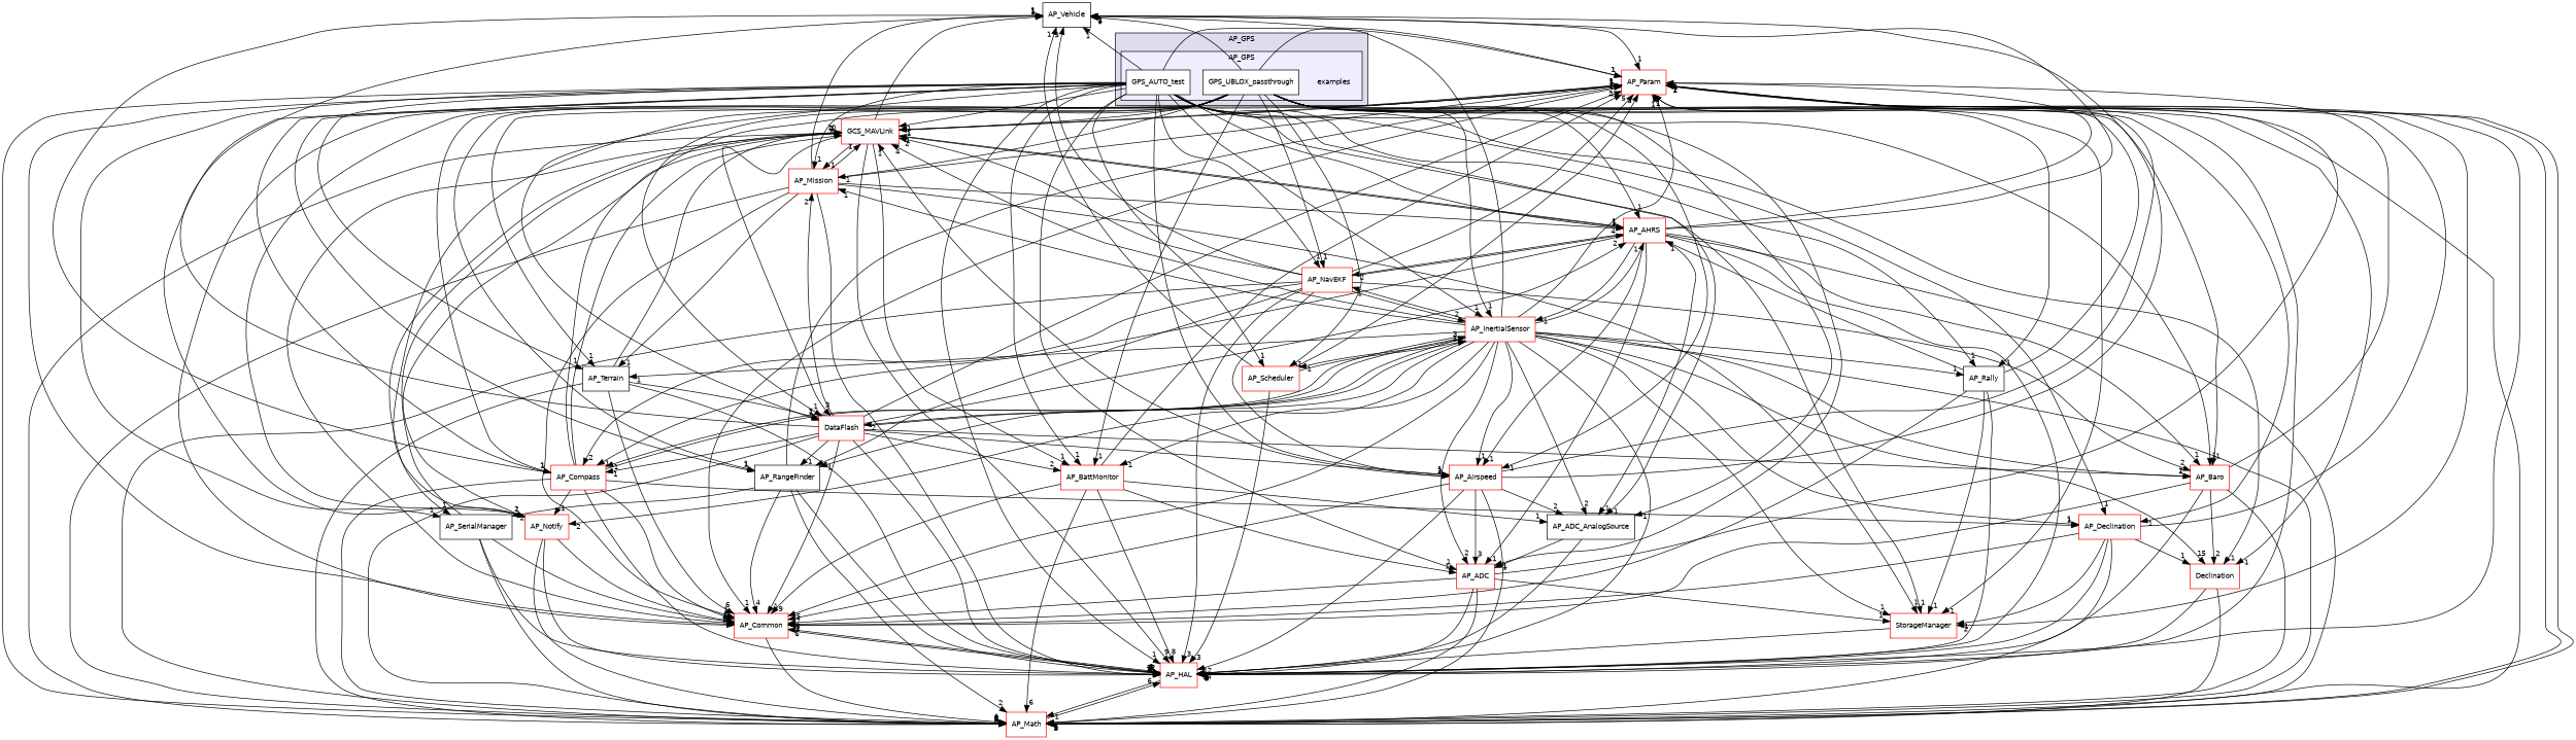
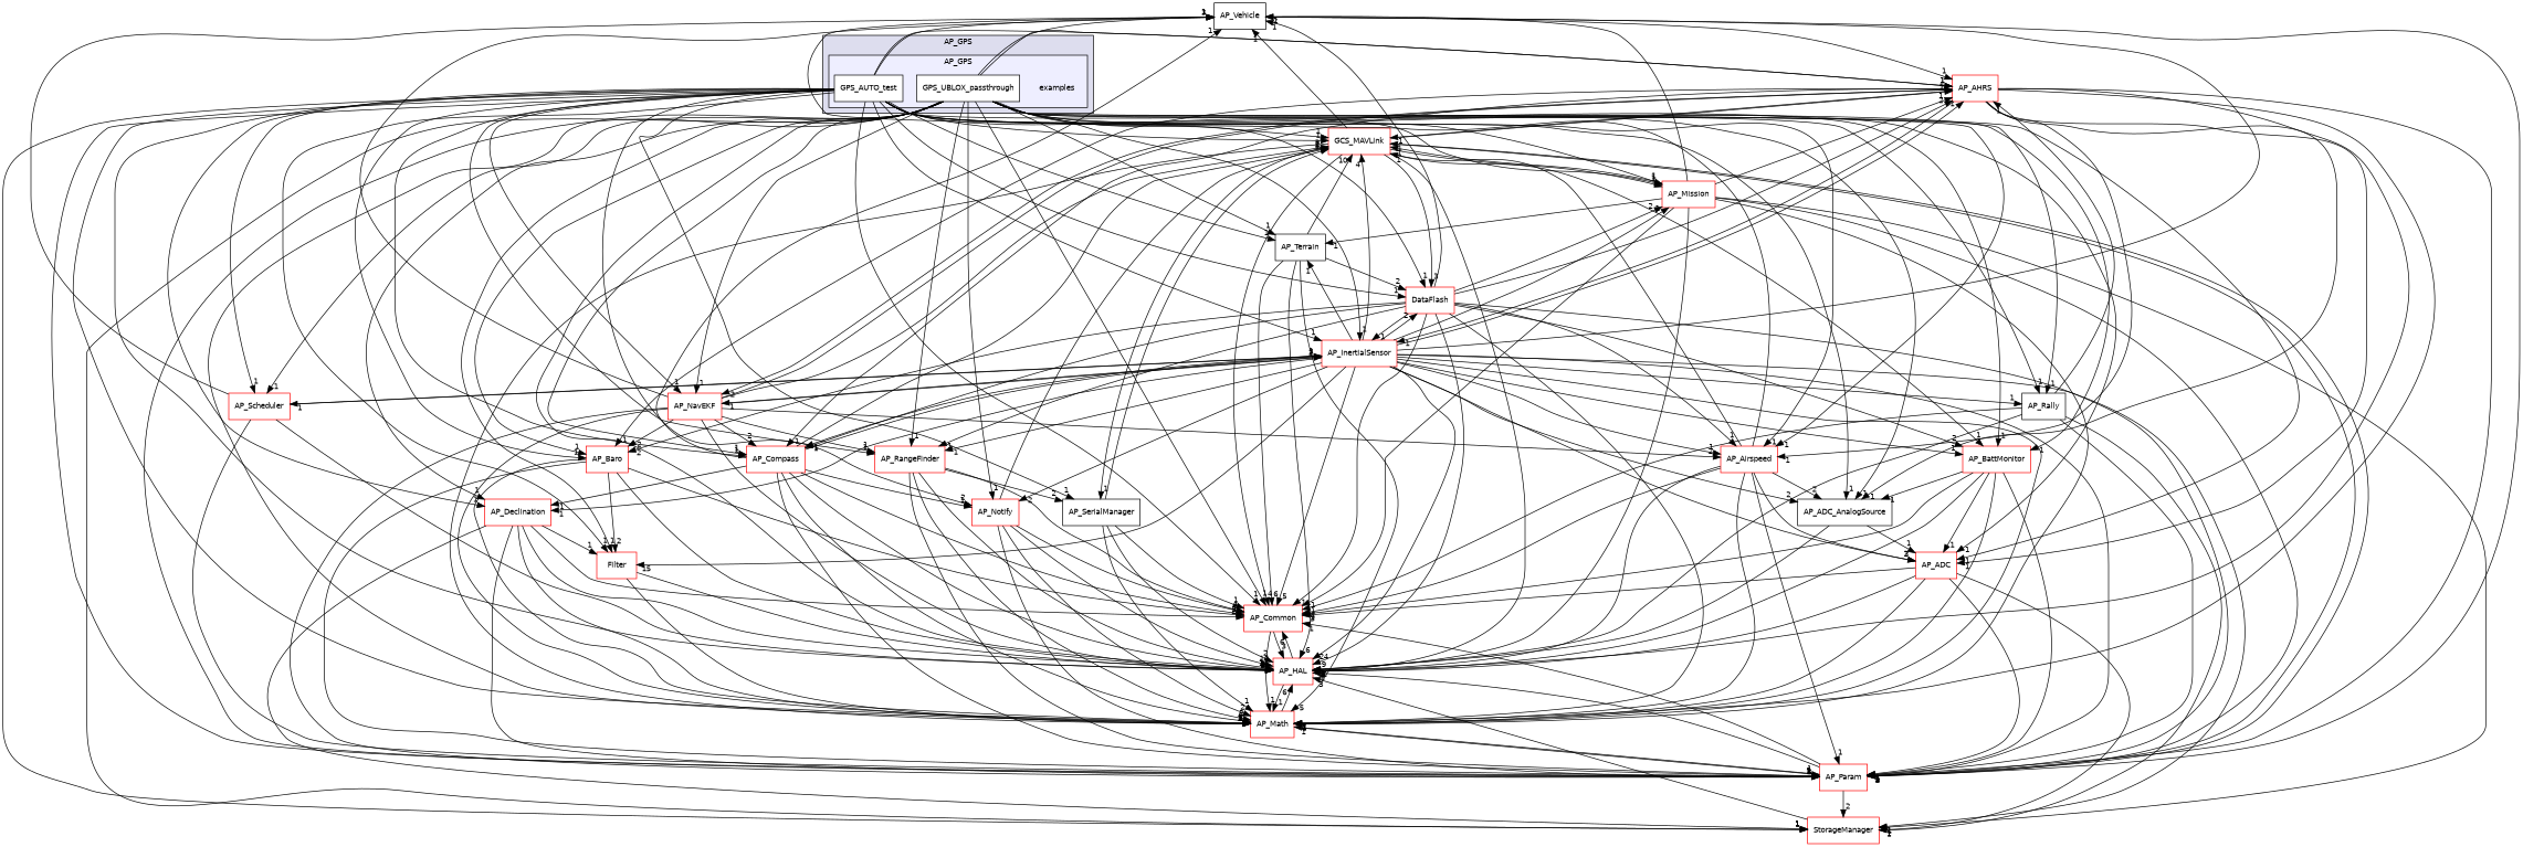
  digraph {
    compound=true
    node [fontname=Helvetica fontsize=10 shape=box color=red fillcolor=white style=filled]
    edge [headlabel=1 labeldistance=1.5 labelfontname=Helvetica labelfontsize=10]
    n1 [label=examples shape=plaintext color="" fillcolor="" style=""]
    n2 [color=black label=GPS_AUTO_test]
    n3 [color=black label=GPS_UBLOX_passthrough]
    n4 [label=AP_Vehicle color="" fillcolor="" style=""]
    n5 [label=AP_AHRS]
-   n6 [label=Declination]
+   n6 [label=Filter]
    n7 [label=GCS_MAVLink]
    n8 [label=AP_Notify]
    n9 [label=AP_HAL]
    n10 [label=AP_Rally color="" fillcolor="" style=""]
    n11 [label=AP_Param]
    n12 [label=AP_InertialSensor]
    n13 [label=AP_SerialManager color="" fillcolor="" style=""]
    n14 [label=AP_Compass]
    n15 [label=StorageManager]
    n16 [label=AP_ADC]
    n17 [label=AP_Airspeed]
-   n18 [color=black label=AP_RangeFinder]
+   n18 [label=AP_RangeFinder]
    n19 [label=AP_Math]
    n20 [label=AP_Baro]
    n21 [label=AP_Terrain color="" fillcolor="" style=""]
    n22 [label=AP_BattMonitor]
    n23 [label=AP_Declination]
    n24 [label=AP_Scheduler]
    n25 [label=AP_ADC_AnalogSource color="" fillcolor="" style=""]
    n26 [label=AP_Common]
    n27 [label=DataFlash]
    n28 [label=AP_NavEKF]
    n29 [label=AP_Mission]
    subgraph cluster_1 {
      bgcolor="#ddddee"
      fontname=Helvetica
      fontsize=10
      label=AP_GPS
      pencolor=black
      subgraph cluster_2 {
        bgcolor="#eeeeff"
        fontname=Helvetica
        fontsize=10
        label=AP_GPS
        pencolor=black
        n1
        n2
        n3
      }
    }
    n2 -> n4
    n2 -> n5
    n2 -> n6
    n2 -> n7
    n2 -> n8 [headlabel=2]
    n2 -> n9
    n2 -> n10
    n2 -> n11
    n2 -> n12
    n2 -> n13
    n2 -> n14
    n2 -> n15
    n2 -> n16
    n2 -> n17
    n2 -> n18
    n2 -> n19
    n2 -> n20
    n2 -> n21
    n2 -> n22
    n2 -> n23
    n2 -> n24
    n2 -> n25
    n2 -> n26
    n2 -> n27
    n2 -> n28
    n2 -> n29
    n3 -> n4
    n3 -> n5
    n3 -> n6
    n3 -> n7
    n3 -> n8
    n3 -> n9
    n3 -> n10
    n3 -> n11
    n3 -> n12
    n3 -> n14
    n3 -> n15
    n3 -> n16
    n3 -> n17
    n3 -> n18
    n3 -> n19
    n3 -> n20
    n3 -> n21
    n3 -> n22
    n3 -> n23
    n3 -> n24
    n3 -> n25
    n3 -> n26
    n3 -> n27
    n3 -> n28
    n3 -> n29
    n4 -> n11
-   n5 -> n4
+   n4 -> n5
    n5 -> n7
    n5 -> n9 [headlabel=5]
    n5 -> n11
    n5 -> n12
    n5 -> n14
    n5 -> n16
    n5 -> n17
    n5 -> n19
    n5 -> n20
    n5 -> n25
    n5 -> n28 [headlabel=2]
    n6 -> n9 [headlabel=5]
    n6 -> n19 [headlabel=3]
    n7 -> n4
    n7 -> n5
    n7 -> n9 [headlabel=9]
    n7 -> n11
    n7 -> n13
    n7 -> n19
    n7 -> n22
    n7 -> n26 [headlabel=4]
    n7 -> n27 [headlabel=3]
    n7 -> n29
    n8 -> n7 [headlabel=2]
    n8 -> n9 [headlabel=16]
    n8 -> n11
    n8 -> n19 [headlabel=2]
    n8 -> n26 [headlabel=4]
    n9 -> n19
    n9 -> n26 [headlabel=6]
    n10 -> n5
    n10 -> n9
    n10 -> n11
    n10 -> n15
    n10 -> n26
    n11 -> n7
    n11 -> n9 [headlabel=2]
    n11 -> n15 [headlabel=2]
    n11 -> n19
    n11 -> n26
    n12 -> n4 [headlabel=2]
    n12 -> n5
    n12 -> n6 [headlabel=15]
    n12 -> n7 [headlabel=4]
    n12 -> n8 [headlabel=2]
    n12 -> n9 [headlabel=24]
    n12 -> n10
    n12 -> n11
    n12 -> n14
    n12 -> n15
    n12 -> n16 [headlabel=2]
    n12 -> n17
    n12 -> n18
    n12 -> n19 [headlabel=7]
-   n12 -> n20
    n12 -> n21
    n12 -> n22
    n12 -> n23
    n12 -> n24
    n12 -> n25 [headlabel=2]
    n12 -> n26 [headlabel=5]
    n12 -> n27 [headlabel=2]
    n12 -> n28
    n12 -> n29
    n13 -> n7
    n13 -> n9 [headlabel=2]
    n13 -> n19
    n13 -> n26
    n14 -> n4
    n14 -> n7 [headlabel=2]
    n14 -> n8
    n14 -> n9 [headlabel=14]
    n14 -> n11
    n14 -> n12 [headlabel=3]
    n14 -> n19 [headlabel=8]
    n14 -> n23
    n14 -> n26 [headlabel=4]
    n15 -> n9 [headlabel=3]
    n16 -> n9 [headlabel=5]
    n16 -> n11
    n16 -> n15
    n16 -> n19
    n16 -> n26 [headlabel=3]
    n17 -> n4
    n17 -> n7
    n17 -> n9 [headlabel=12]
    n17 -> n11
    n17 -> n16 [headlabel=3]
    n17 -> n19 [headlabel=4]
    n17 -> n25 [headlabel=2]
    n17 -> n26 [headlabel=7]
    n18 -> n9 [headlabel=12]
    n18 -> n11
    n18 -> n13 [headlabel=2]
    n18 -> n19 [headlabel=2]
    n18 -> n26 [headlabel=4]
    n19 -> n9 [headlabel=6]
    n19 -> n11
    n20 -> n6 [headlabel=2]
    n20 -> n9 [headlabel=8]
    n20 -> n11
    n20 -> n19
    n20 -> n26 [headlabel=2]
    n21 -> n7 [headlabel=10]
    n21 -> n9 [headlabel=6]
    n21 -> n19 [headlabel=5]
    n21 -> n26 [headlabel=6]
    n21 -> n27 [headlabel=2]
    n22 -> n9 [headlabel=8]
    n22 -> n11 [headlabel=4]
    n22 -> n16
    n22 -> n19 [headlabel=6]
    n22 -> n25
    n22 -> n26 [headlabel=9]
    n23 -> n6
    n23 -> n9
    n23 -> n11
    n23 -> n15
    n23 -> n19 [headlabel=2]
    n23 -> n26 [headlabel=2]
    n24 -> n4
    n24 -> n9 [headlabel=3]
    n24 -> n11 [headlabel=2]
    n24 -> n12
    n25 -> n9
    n25 -> n16
    n26 -> n9 [headlabel=3]
    n26 -> n19
    n27 -> n4
    n27 -> n5 [headlabel=2]
    n27 -> n9 [headlabel=9]
    n27 -> n11 [headlabel=2]
    n27 -> n12
    n27 -> n14
    n27 -> n17
    n27 -> n18
    n27 -> n19
    n27 -> n20 [headlabel=2]
    n27 -> n22 [headlabel=2]
    n27 -> n26
    n27 -> n29 [headlabel=2]
    n28 -> n4 [headlabel=3]
    n28 -> n5 [headlabel=4]
    n28 -> n7 [headlabel=2]
    n28 -> n9 [headlabel=3]
    n28 -> n11 [headlabel=5]
    n28 -> n12 [headlabel=2]
    n28 -> n14 [headlabel=2]
    n28 -> n17 [headlabel=2]
    n28 -> n18
    n28 -> n19 [headlabel=5]
    n28 -> n20 [headlabel=2]
    n29 -> n4
    n29 -> n5
    n29 -> n7
    n29 -> n9 [headlabel=2]
    n29 -> n11
    n29 -> n15
    n29 -> n19
    n29 -> n21
    n29 -> n26
  }
